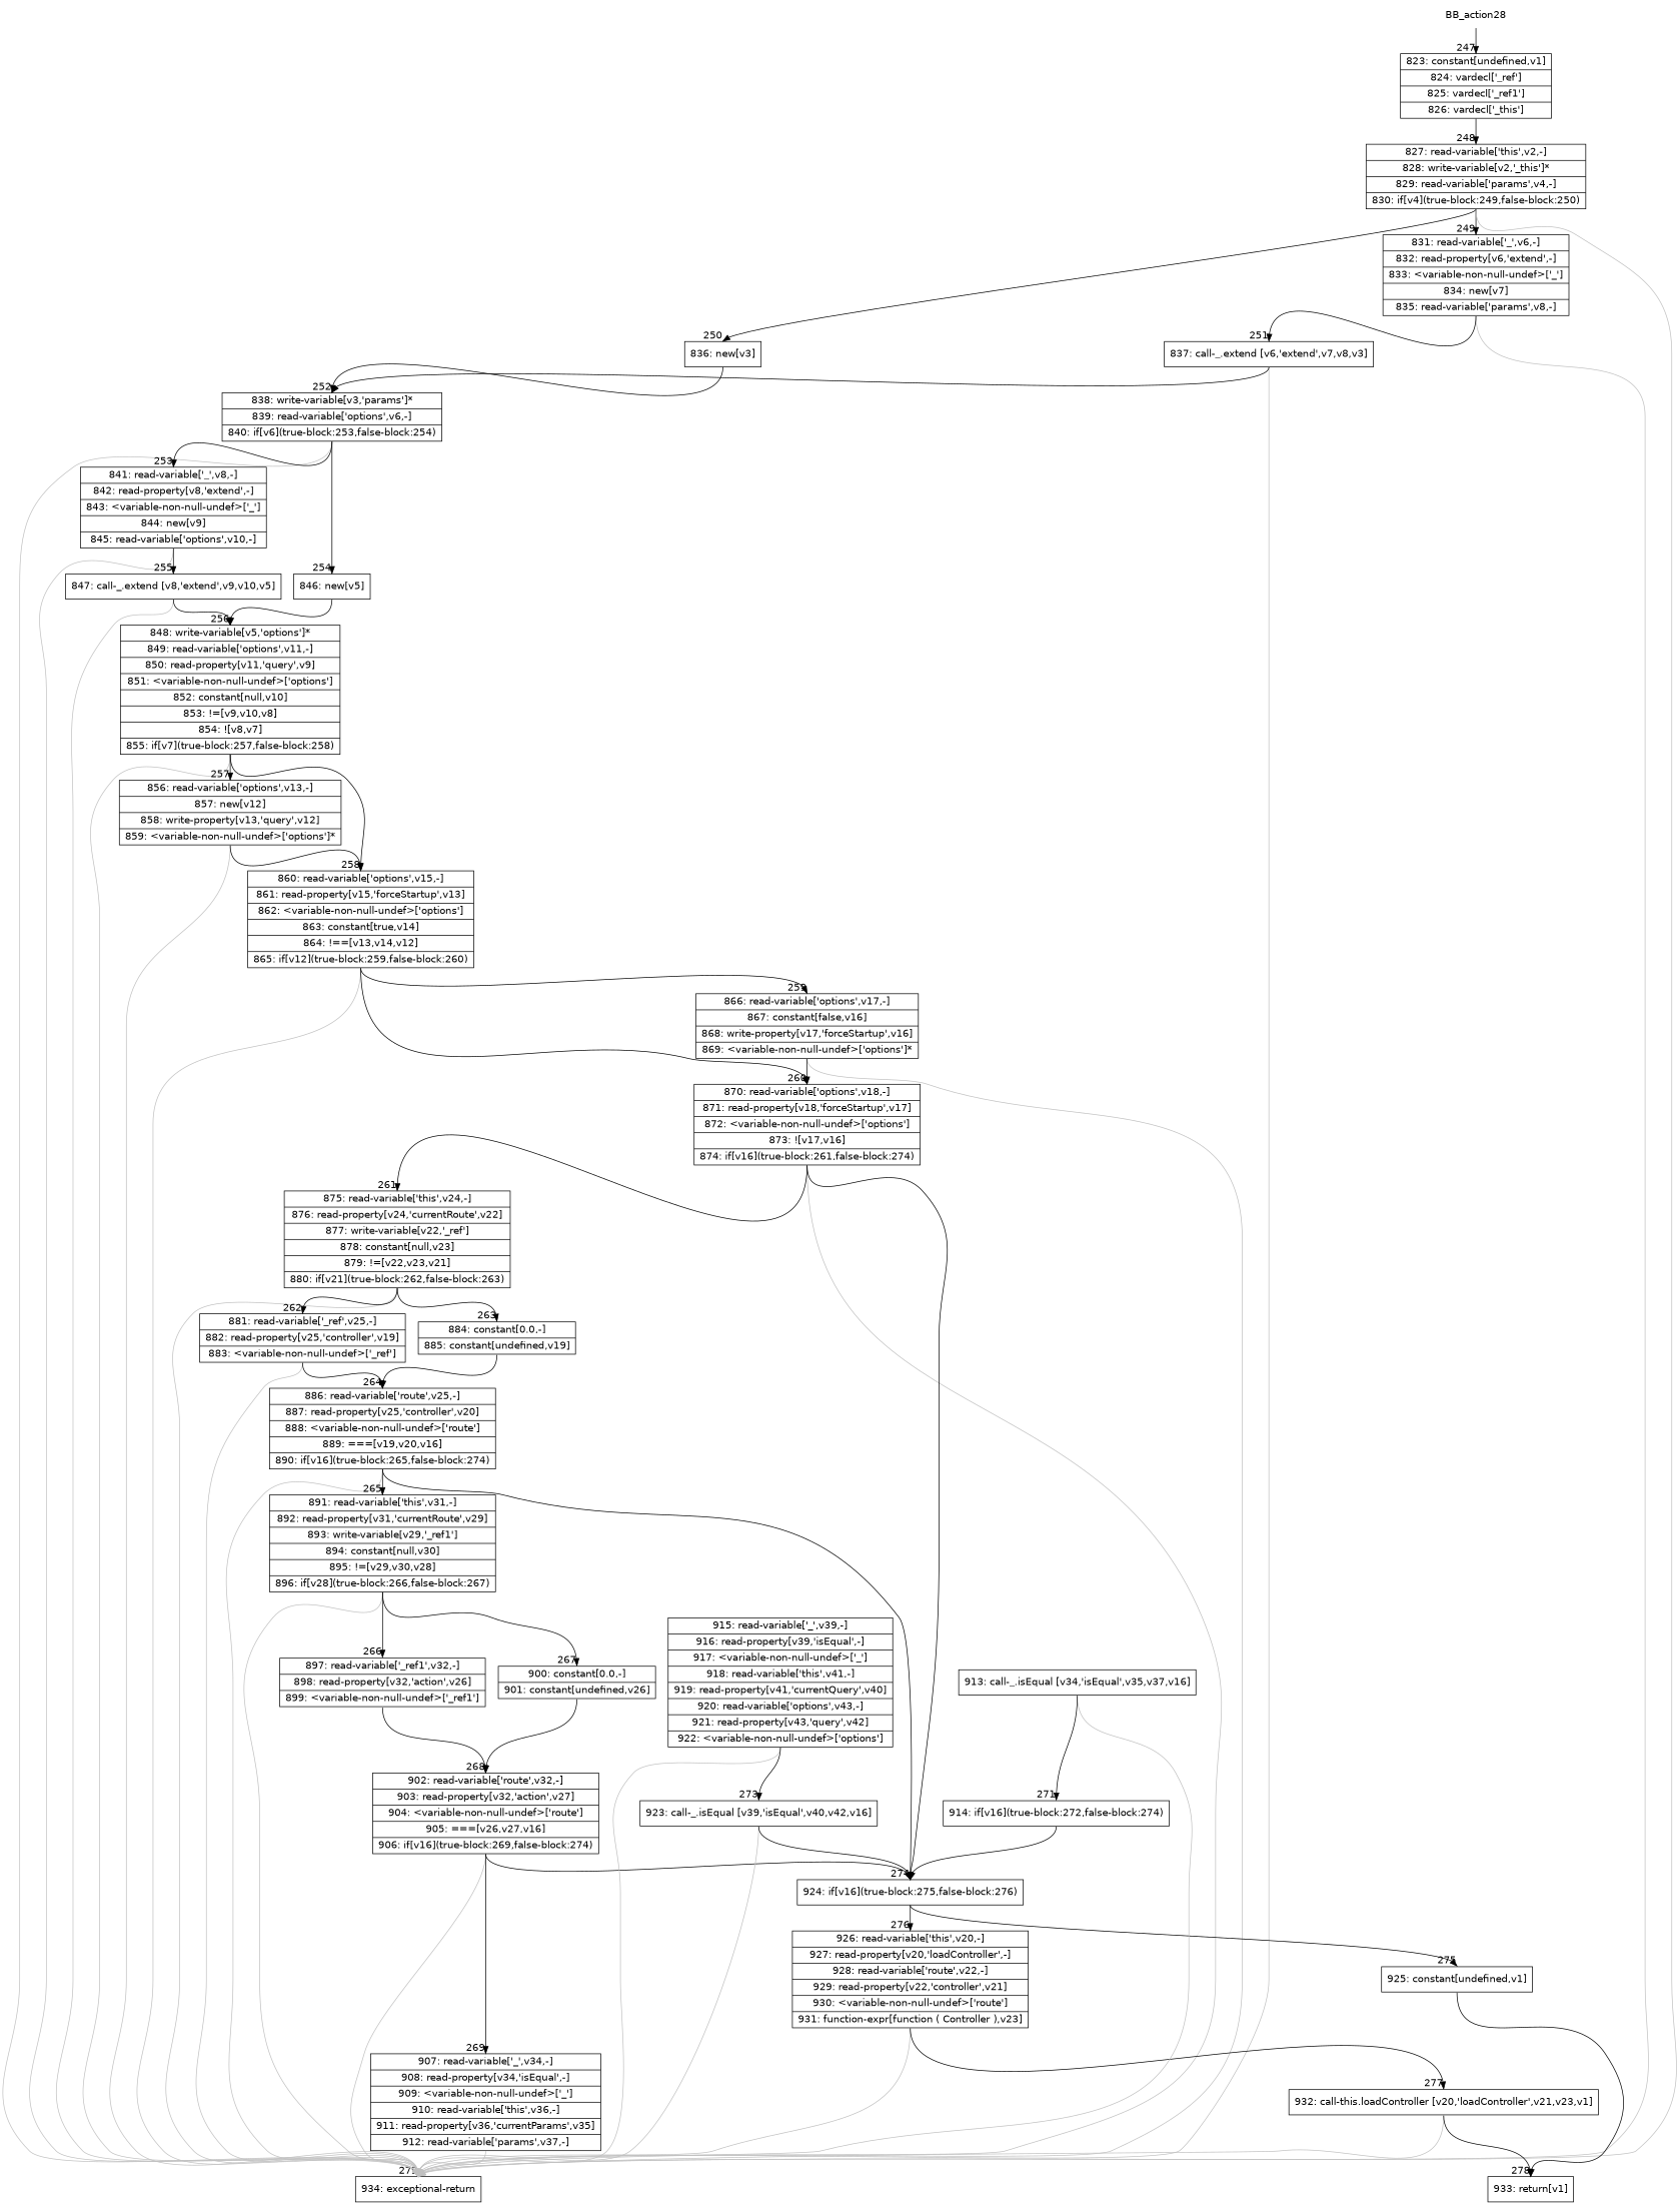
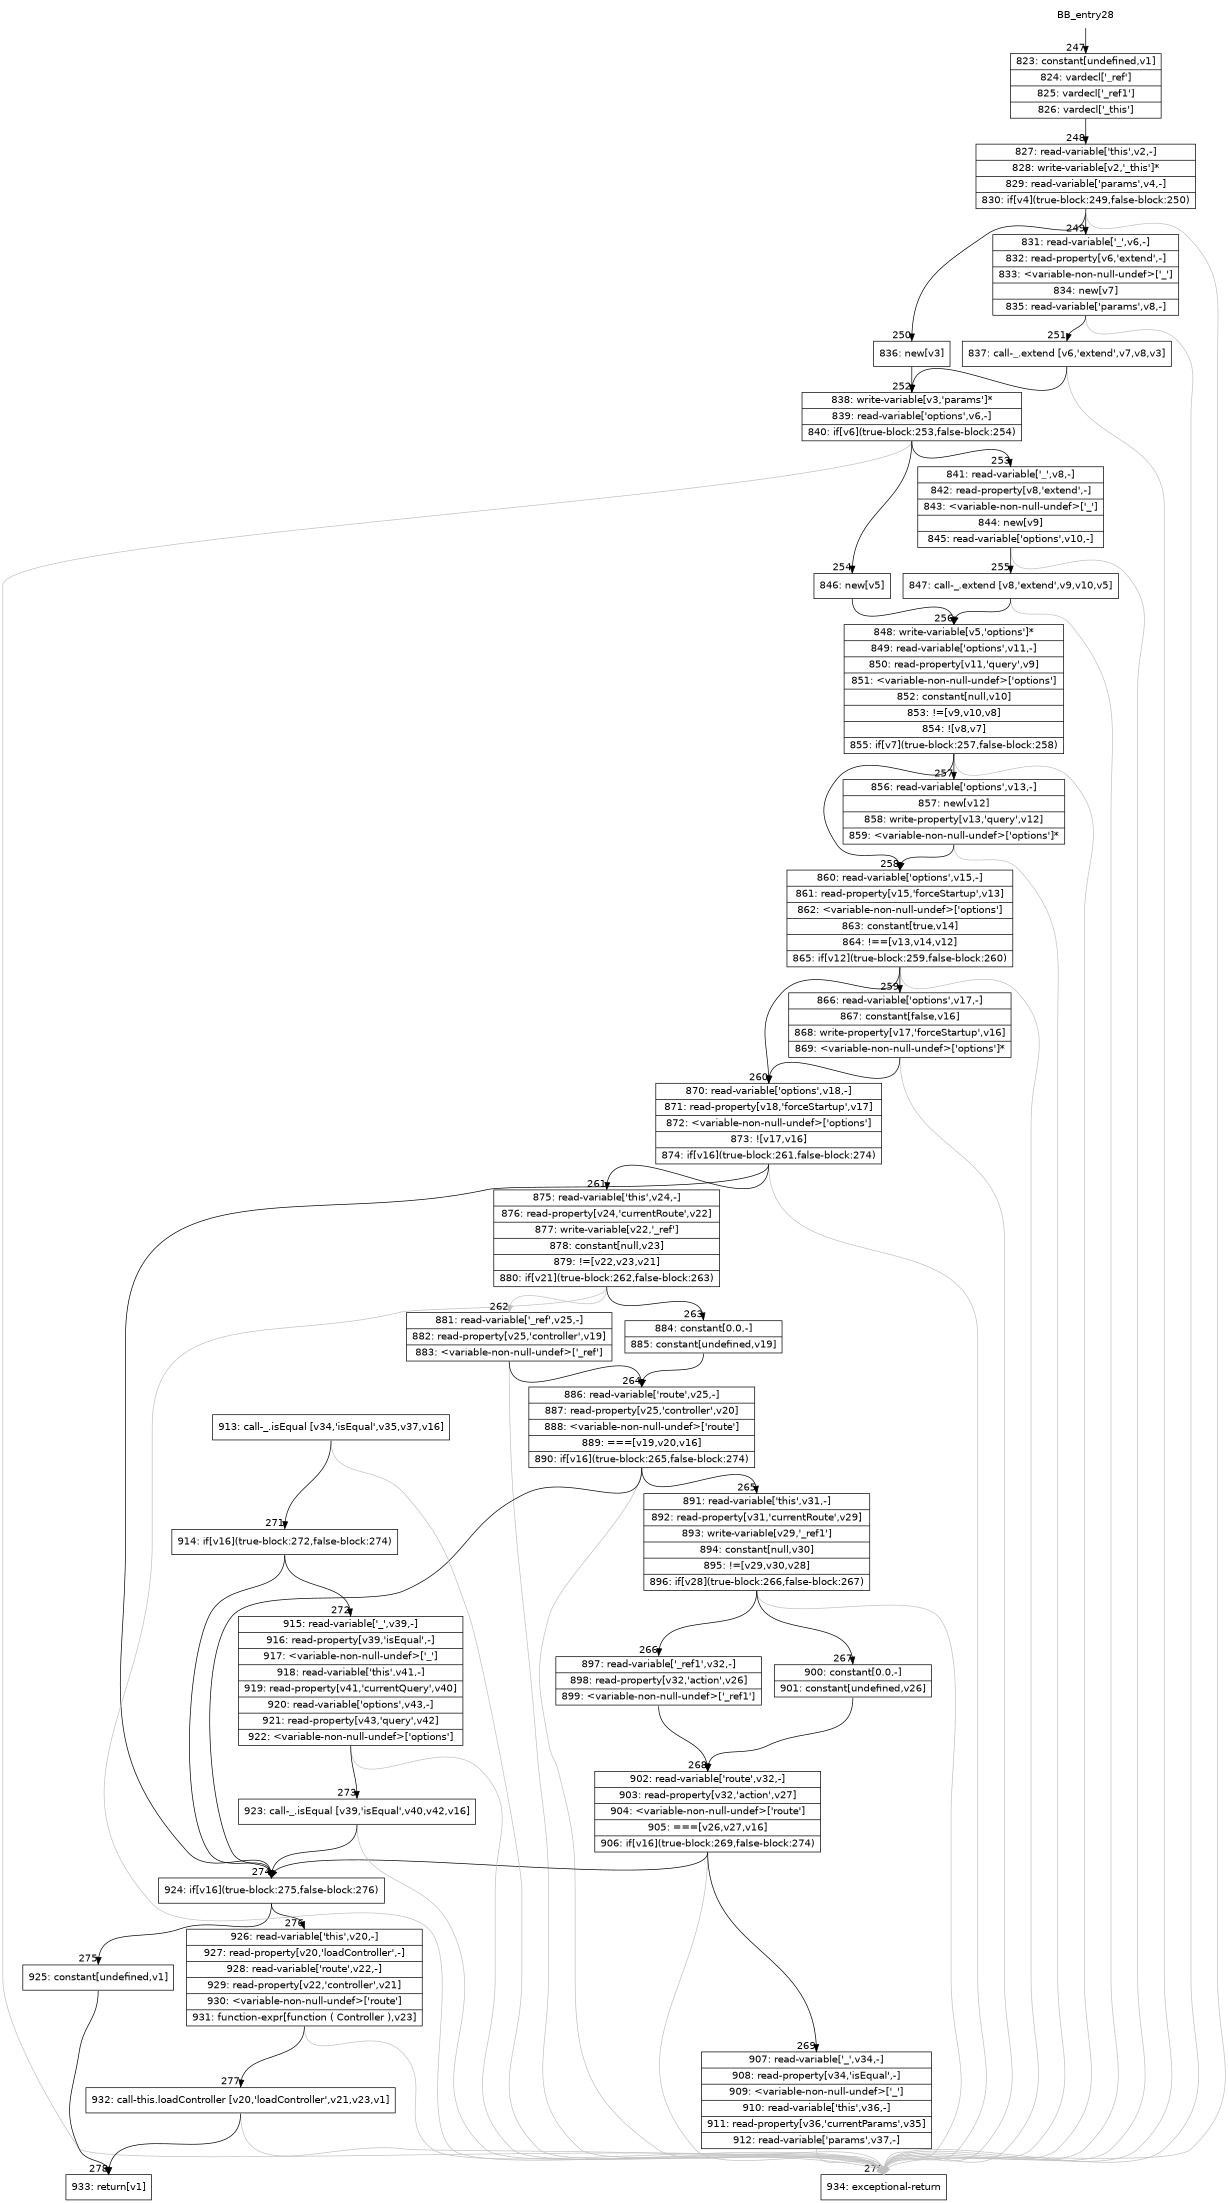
  digraph {
    fontname="DejaVu Sans"
    rankdir=TD
    node [fontname="DejaVu Sans" shape=record]
    edge [fontname="DejaVu Sans" headport=n tailport=s]
-   BB_entry28 [shape=none label=BB_action28]
+   BB_entry28 [shape=none]
    n2 [label="{823: constant[undefined,v1]|824: vardecl['_ref']|825: vardecl['_ref1']|826: vardecl['_this']}"]
    n3 [label="{827: read-variable['this',v2,-]|828: write-variable[v2,'_this']*|829: read-variable['params',v4,-]|830: if[v4](true-block:249,false-block:250)}"]
    n4 [label="{831: read-variable['_',v6,-]|832: read-property[v6,'extend',-]|833: \<variable-non-null-undef\>['_']|834: new[v7]|835: read-variable['params',v8,-]}"]
    n5 [label="{836: new[v3]}"]
    n6 [label="{934: exceptional-return}"]
    n7 [label="{837: call-_.extend [v6,'extend',v7,v8,v3]}"]
    n8 [label="{838: write-variable[v3,'params']*|839: read-variable['options',v6,-]|840: if[v6](true-block:253,false-block:254)}"]
    n9 [label="{841: read-variable['_',v8,-]|842: read-property[v8,'extend',-]|843: \<variable-non-null-undef\>['_']|844: new[v9]|845: read-variable['options',v10,-]}"]
    n10 [label="{846: new[v5]}"]
    n11 [label="{847: call-_.extend [v8,'extend',v9,v10,v5]}"]
    n12 [label="{848: write-variable[v5,'options']*|849: read-variable['options',v11,-]|850: read-property[v11,'query',v9]|851: \<variable-non-null-undef\>['options']|852: constant[null,v10]|853: !=[v9,v10,v8]|854: ![v8,v7]|855: if[v7](true-block:257,false-block:258)}"]
    n13 [label="{856: read-variable['options',v13,-]|857: new[v12]|858: write-property[v13,'query',v12]|859: \<variable-non-null-undef\>['options']*}"]
    n14 [label="{860: read-variable['options',v15,-]|861: read-property[v15,'forceStartup',v13]|862: \<variable-non-null-undef\>['options']|863: constant[true,v14]|864: !==[v13,v14,v12]|865: if[v12](true-block:259,false-block:260)}"]
    n15 [label="{866: read-variable['options',v17,-]|867: constant[false,v16]|868: write-property[v17,'forceStartup',v16]|869: \<variable-non-null-undef\>['options']*}"]
    n16 [label="{870: read-variable['options',v18,-]|871: read-property[v18,'forceStartup',v17]|872: \<variable-non-null-undef\>['options']|873: ![v17,v16]|874: if[v16](true-block:261,false-block:274)}"]
    n17 [label="{924: if[v16](true-block:275,false-block:276)}"]
    n18 [label="{875: read-variable['this',v24,-]|876: read-property[v24,'currentRoute',v22]|877: write-variable[v22,'_ref']|878: constant[null,v23]|879: !=[v22,v23,v21]|880: if[v21](true-block:262,false-block:263)}"]
    n19 [label="{925: constant[undefined,v1]}"]
    n20 [label="{926: read-variable['this',v20,-]|927: read-property[v20,'loadController',-]|928: read-variable['route',v22,-]|929: read-property[v22,'controller',v21]|930: \<variable-non-null-undef\>['route']|931: function-expr[function ( Controller ),v23]}"]
    n21 [label="{881: read-variable['_ref',v25,-]|882: read-property[v25,'controller',v19]|883: \<variable-non-null-undef\>['_ref']}"]
    n22 [label="{884: constant[0.0,-]|885: constant[undefined,v19]}"]
    n23 [label="{933: return[v1]}"]
    n24 [label="{932: call-this.loadController [v20,'loadController',v21,v23,v1]}"]
    n25 [label="{886: read-variable['route',v25,-]|887: read-property[v25,'controller',v20]|888: \<variable-non-null-undef\>['route']|889: ===[v19,v20,v16]|890: if[v16](true-block:265,false-block:274)}"]
    n26 [label="{891: read-variable['this',v31,-]|892: read-property[v31,'currentRoute',v29]|893: write-variable[v29,'_ref1']|894: constant[null,v30]|895: !=[v29,v30,v28]|896: if[v28](true-block:266,false-block:267)}"]
    n27 [label="{897: read-variable['_ref1',v32,-]|898: read-property[v32,'action',v26]|899: \<variable-non-null-undef\>['_ref1']}"]
    n28 [label="{900: constant[0.0,-]|901: constant[undefined,v26]}"]
    n29 [label="{902: read-variable['route',v32,-]|903: read-property[v32,'action',v27]|904: \<variable-non-null-undef\>['route']|905: ===[v26,v27,v16]|906: if[v16](true-block:269,false-block:274)}"]
    n30 [label="{907: read-variable['_',v34,-]|908: read-property[v34,'isEqual',-]|909: \<variable-non-null-undef\>['_']|910: read-variable['this',v36,-]|911: read-property[v36,'currentParams',v35]|912: read-variable['params',v37,-]}"]
    n31 [label="{913: call-_.isEqual [v34,'isEqual',v35,v37,v16]}"]
    n32 [label="{914: if[v16](true-block:272,false-block:274)}"]
    n33 [label="{915: read-variable['_',v39,-]|916: read-property[v39,'isEqual',-]|917: \<variable-non-null-undef\>['_']|918: read-variable['this',v41,-]|919: read-property[v41,'currentQuery',v40]|920: read-variable['options',v43,-]|921: read-property[v43,'query',v42]|922: \<variable-non-null-undef\>['options']}"]
    n34 [label="{923: call-_.isEqual [v39,'isEqual',v40,v42,v16]}"]
    BB_entry28 -> n2 [headlabel="    247"]
    n2 -> n3 [headlabel="      248"]
    n3 -> n4 [headlabel="      249"]
    n3 -> n5 [headlabel="      250"]
    n3 -> n6 [color=gray headlabel="      279"]
    n4 -> n6 [color=gray]
    n4 -> n7 [headlabel="      251"]
    n5 -> n8 [headlabel="      252"]
    n7 -> n6 [color=gray]
    n7 -> n8
    n8 -> n6 [color=gray]
    n8 -> n9 [headlabel="      253"]
    n8 -> n10 [headlabel="      254"]
    n9 -> n6 [color=gray]
    n9 -> n11 [headlabel="      255"]
    n10 -> n12 [headlabel="      256"]
    n11 -> n6 [color=gray]
    n11 -> n12
    n12 -> n6 [color=gray]
    n12 -> n13 [headlabel="      257"]
    n12 -> n14 [headlabel="      258"]
    n13 -> n6 [color=gray]
    n13 -> n14
    n14 -> n6 [color=gray]
    n14 -> n15 [headlabel="      259"]
    n14 -> n16 [headlabel="      260"]
    n15 -> n6 [color=gray]
    n15 -> n16
    n16 -> n6 [color=gray]
    n16 -> n17 [headlabel="      274"]
    n16 -> n18 [headlabel="      261"]
    n17 -> n19 [headlabel="      275"]
    n17 -> n20 [headlabel="      276"]
    n18 -> n6 [color=gray]
-   n18 -> n21 [headlabel="      262"]
+   n18 -> n21 [headlabel="      262" color=gray]
    n18 -> n22 [headlabel="      263"]
    n19 -> n23 [headlabel="      278"]
    n20 -> n6 [color=gray]
    n20 -> n24 [headlabel="      277"]
    n21 -> n6 [color=gray]
    n21 -> n25 [headlabel="      264"]
    n22 -> n25
    n24 -> n6 [color=gray]
    n24 -> n23
    n25 -> n6 [color=gray]
    n25 -> n17
    n25 -> n26 [headlabel="      265"]
    n26 -> n6 [color=gray]
    n26 -> n27 [headlabel="      266"]
    n26 -> n28 [headlabel="      267"]
    n27 -> n29 [headlabel="      268"]
    n28 -> n29
    n29 -> n6 [color=gray]
    n29 -> n17
    n29 -> n30 [headlabel="      269"]
    n30 -> n6 [color=gray]
    n31 -> n6 [color=gray]
    n31 -> n32 [headlabel="      271"]
    n32 -> n17
+   n32 -> n33 [headlabel="      272"]
    n33 -> n6 [color=gray]
    n33 -> n34 [headlabel="      273"]
    n34 -> n6 [color=gray]
    n34 -> n17
  }
